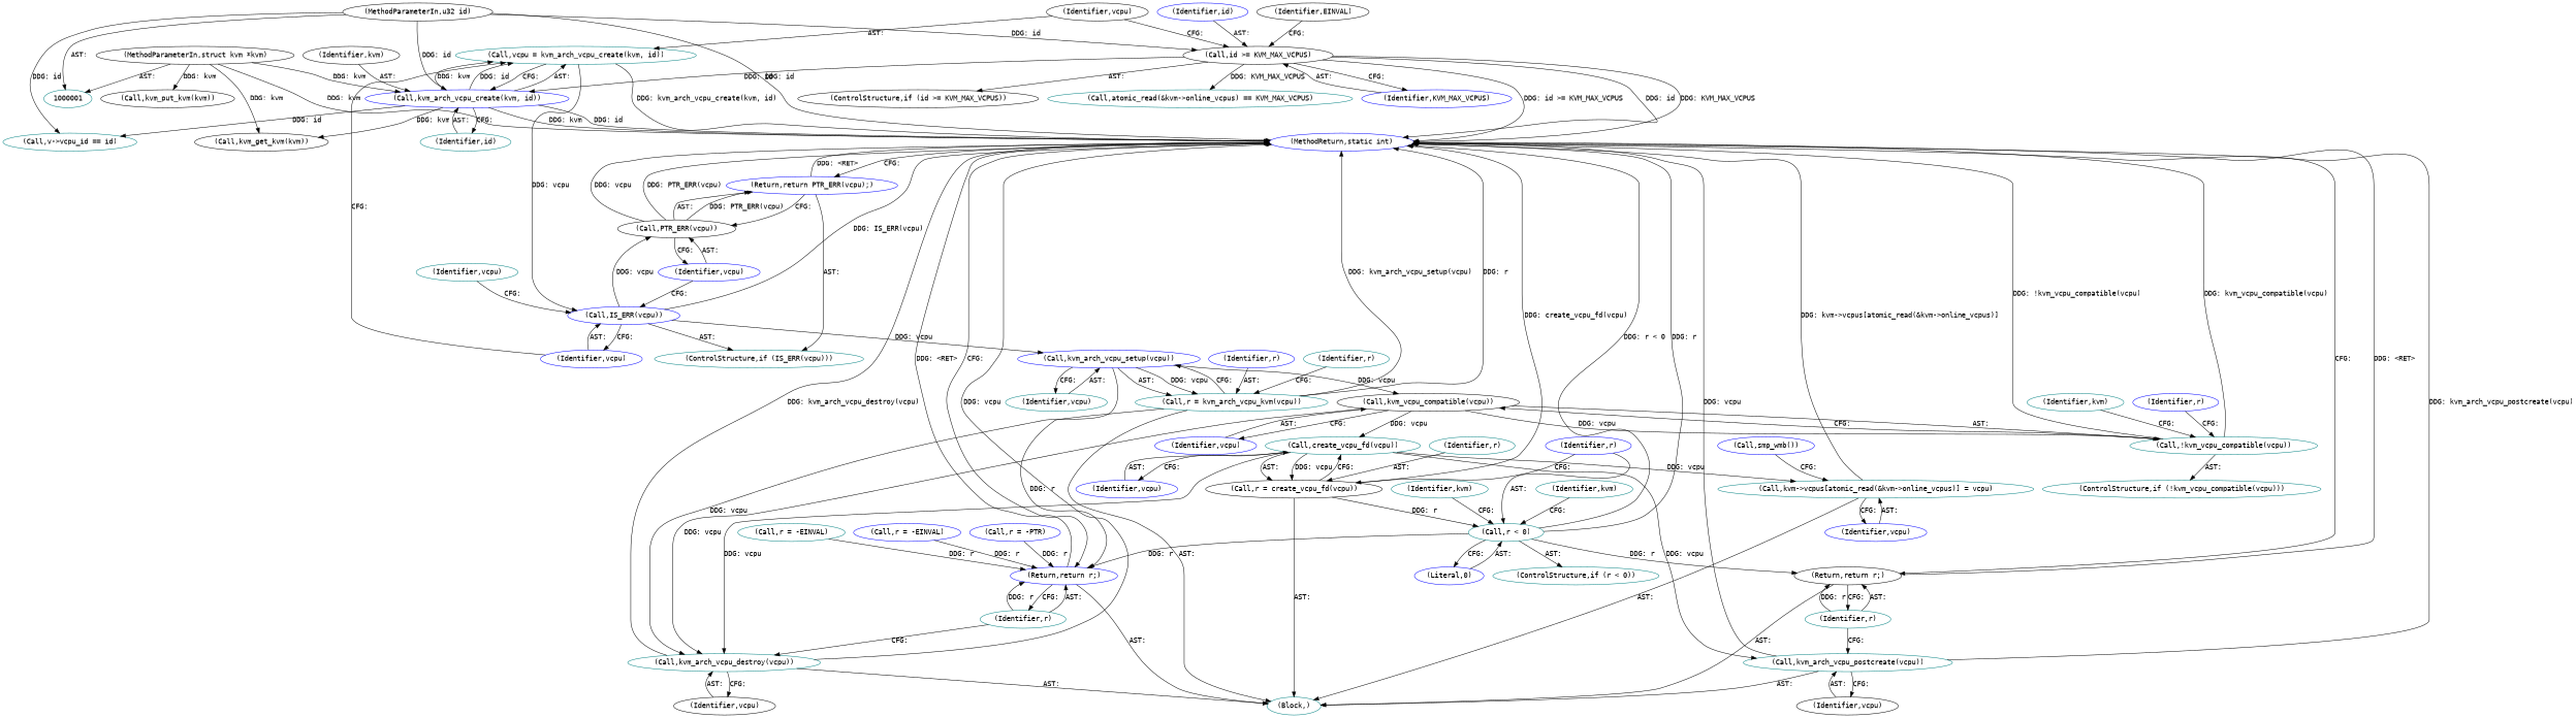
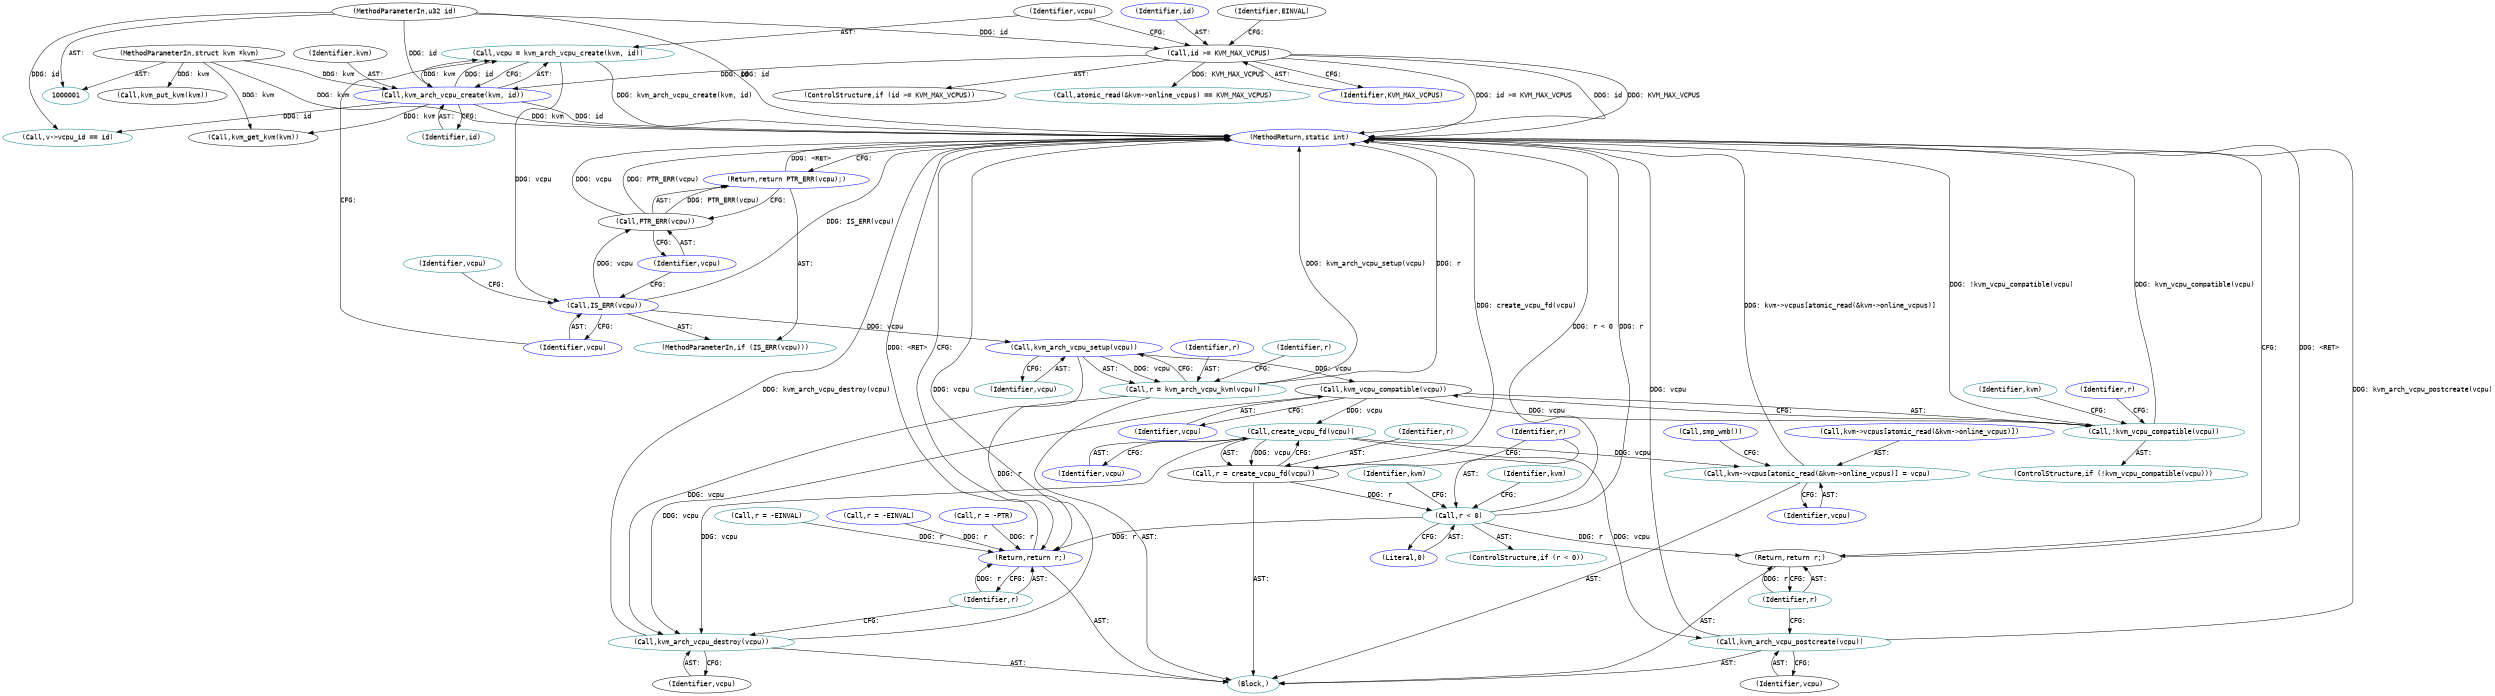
  digraph {
    fontname="DejaVu Sans Mono"
    node [color=teal fontname="DejaVu Sans Mono"]
    edge [fontname="DejaVu Sans Mono"]
    n1 [label="(Call,vcpu = kvm_arch_vcpu_create(kvm, id))"]
    n2 [color=blue label="(Call,kvm_arch_vcpu_create(kvm, id))"]
    n3 [color=blue label="(Call,IS_ERR(vcpu))"]
    n4 [color=blue label="(MethodReturn,static int)"]
    n5 [color=black label="(Call,kvm_get_kvm(kvm))"]
    n6 [label="(Call,v->vcpu_id == id)"]
    n7 [label="(Identifier,id)"]
    n8 [color=black label="(Call,PTR_ERR(vcpu))"]
    n9 [color=blue label="(Call,kvm_arch_vcpu_setup(vcpu))"]
-   n10 [label="(ControlStructure,if (IS_ERR(vcpu)))"]
+   n10 [label="(MethodParameterIn,if (IS_ERR(vcpu)))"]
    n11 [color=blue label="(Identifier,vcpu)"]
    n12 [label="(Block,)"]
    n13 [color=blue label="(Return,return PTR_ERR(vcpu);)"]
    n14 [color=blue label="(Return,return r;)"]
    n15 [color=black label="(Return,return r;)"]
    n16 [color=black label="(MethodParameterIn,struct kvm *kvm)"]
    n17 [color=black label="(Call,kvm_put_kvm(kvm))"]
    n18 [label=1000001]
    n19 [color=black label="(Call,id >= KVM_MAX_VCPUS)"]
    n20 [color=black label="(ControlStructure,if (id >= KVM_MAX_VCPUS))"]
    n21 [label="(Call,atomic_read(&kvm->online_vcpus) == KVM_MAX_VCPUS)"]
    n22 [color=blue label="(Identifier,KVM_MAX_VCPUS)"]
    n23 [color=black label="(MethodParameterIn,u32 id)"]
    n24 [color=blue label="(Identifier,vcpu)"]
    n25 [label="(Call,r = kvm_arch_vcpu_kvm(vcpu))"]
    n26 [color=black label="(Call,kvm_vcpu_compatible(vcpu))"]
    n27 [label="(Call,kvm_arch_vcpu_destroy(vcpu))"]
    n28 [label="(Identifier,vcpu)"]
    n29 [label="(Call,!kvm_vcpu_compatible(vcpu))"]
    n30 [label="(Call,create_vcpu_fd(vcpu))"]
    n31 [color=blue label="(Identifier,vcpu)"]
    n32 [color=black label="(Identifier,vcpu)"]
    n33 [label="(Identifier,r)"]
    n34 [label="(ControlStructure,if (!kvm_vcpu_compatible(vcpu)))"]
    n35 [color=black label="(Call,r = create_vcpu_fd(vcpu))"]
    n36 [label="(Call,kvm->vcpus[atomic_read(&kvm->online_vcpus)] = vcpu)"]
    n37 [label="(Call,kvm_arch_vcpu_postcreate(vcpu))"]
    n38 [color=blue label="(Identifier,vcpu)"]
    n39 [label="(Call,r < 0)"]
    n40 [color=blue label="(Identifier,vcpu)"]
    n41 [color=black label="(Identifier,vcpu)"]
    n42 [label="(ControlStructure,if (r < 0))"]
    n43 [color=blue label="(Literal,0)"]
    n44 [label="(Identifier,r)"]
    n45 [label="(Identifier,vcpu)"]
    n46 [color=blue label="(Call,smp_wmb())"]
    n47 [label="(Identifier,kvm)"]
    n48 [label="(Call,r = -EINVAL)"]
    n49 [color=black label="(Identifier,vcpu)"]
    n50 [color=blue label="(Call,r = -EINVAL)"]
    n51 [color=blue label="(Identifier,r)"]
    n52 [label="(Identifier,kvm)"]
+   n53 [color=blue label="(Call,kvm->vcpus[atomic_read(&kvm->online_vcpus)])"]
    n54 [label="(Identifier,r)"]
    n55 [color=blue label="(Identifier,id)"]
    n56 [label="(Identifier,kvm)"]
    n57 [color=blue label="(Call,r = -PTR)"]
    n58 [label="(Identifier,r)"]
    n59 [color=black label="(Identifier,EINVAL)"]
    n60 [color=blue label="(Identifier,r)"]
    n61 [color=blue label="(Identifier,r)"]
    n62 [color=black label="(Identifier,kvm)"]
    n1 -> n2 [label="CFG: "]
    n1 -> n3 [label="DDG: vcpu"]
    n1 -> n4 [label="DDG: kvm_arch_vcpu_create(kvm, id)"]
    n2 -> n1 [label="AST: "]
    n2 -> n1 [label="DDG: kvm"]
    n2 -> n1 [label="DDG: id"]
    n2 -> n4 [label="DDG: kvm"]
    n2 -> n4 [label="DDG: id"]
    n2 -> n5 [label="DDG: kvm"]
    n2 -> n6 [label="DDG: id"]
    n2 -> n7 [label="CFG: "]
    n3 -> n4 [label="DDG: IS_ERR(vcpu)"]
    n3 -> n8 [label="DDG: vcpu"]
    n3 -> n9 [label="DDG: vcpu"]
    n3 -> n10 [label="AST: "]
    n3 -> n11 [label="CFG: "]
    n4 -> n13 [label="CFG: "]
    n4 -> n14 [label="CFG: "]
    n4 -> n15 [label="CFG: "]
    n7 -> n2 [label="AST: "]
    n8 -> n4 [label="DDG: vcpu"]
    n8 -> n4 [label="DDG: PTR_ERR(vcpu)"]
    n8 -> n13 [label="AST: "]
    n8 -> n13 [label="DDG: PTR_ERR(vcpu)"]
    n8 -> n24 [label="CFG: "]
    n9 -> n25 [label="AST: "]
    n9 -> n25 [label="DDG: vcpu"]
    n9 -> n26 [label="DDG: vcpu"]
    n9 -> n27 [label="DDG: vcpu"]
    n9 -> n28 [label="CFG: "]
    n11 -> n1 [label="CFG: "]
    n11 -> n3 [label="AST: "]
    n13 -> n4 [label="DDG: <RET>"]
    n13 -> n8 [label="CFG: "]
    n13 -> n10 [label="AST: "]
    n14 -> n4 [label="DDG: <RET>"]
    n14 -> n12 [label="AST: "]
    n14 -> n33 [label="CFG: "]
    n15 -> n4 [label="DDG: <RET>"]
    n15 -> n12 [label="AST: "]
    n15 -> n44 [label="CFG: "]
    n16 -> n2 [label="DDG: kvm"]
    n16 -> n4 [label="DDG: kvm"]
    n16 -> n5 [label="DDG: kvm"]
    n16 -> n17 [label="DDG: kvm"]
    n16 -> n18 [label="AST: "]
    n19 -> n2 [label="DDG: id"]
    n19 -> n4 [label="DDG: id"]
    n19 -> n4 [label="DDG: KVM_MAX_VCPUS"]
    n19 -> n4 [label="DDG: id >= KVM_MAX_VCPUS"]
    n19 -> n20 [label="AST: "]
    n19 -> n21 [label="DDG: KVM_MAX_VCPUS"]
    n19 -> n22 [label="CFG: "]
    n22 -> n19 [label="AST: "]
    n23 -> n2 [label="DDG: id"]
    n23 -> n4 [label="DDG: id"]
    n23 -> n6 [label="DDG: id"]
    n23 -> n18 [label="AST: "]
    n23 -> n19 [label="DDG: id"]
    n24 -> n3 [label="CFG: "]
    n24 -> n8 [label="AST: "]
    n25 -> n4 [label="DDG: r"]
    n25 -> n4 [label="DDG: kvm_arch_vcpu_setup(vcpu)"]
    n25 -> n9 [label="CFG: "]
    n25 -> n12 [label="AST: "]
    n25 -> n14 [label="DDG: r"]
    n26 -> n27 [label="DDG: vcpu"]
    n26 -> n29 [label="AST: "]
    n26 -> n29 [label="DDG: vcpu"]
    n26 -> n30 [label="DDG: vcpu"]
    n26 -> n31 [label="CFG: "]
    n27 -> n4 [label="DDG: vcpu"]
    n27 -> n4 [label="DDG: kvm_arch_vcpu_destroy(vcpu)"]
    n27 -> n12 [label="AST: "]
    n27 -> n32 [label="CFG: "]
    n28 -> n9 [label="AST: "]
    n29 -> n4 [label="DDG: !kvm_vcpu_compatible(vcpu)"]
    n29 -> n4 [label="DDG: kvm_vcpu_compatible(vcpu)"]
    n29 -> n26 [label="CFG: "]
    n29 -> n34 [label="AST: "]
    n30 -> n27 [label="DDG: vcpu"]
    n30 -> n35 [label="AST: "]
    n30 -> n35 [label="DDG: vcpu"]
    n30 -> n36 [label="DDG: vcpu"]
    n30 -> n37 [label="DDG: vcpu"]
    n30 -> n38 [label="CFG: "]
    n31 -> n26 [label="AST: "]
    n32 -> n27 [label="AST: "]
    n33 -> n14 [label="AST: "]
    n33 -> n14 [label="DDG: r"]
    n33 -> n27 [label="CFG: "]
    n35 -> n4 [label="DDG: create_vcpu_fd(vcpu)"]
    n35 -> n12 [label="AST: "]
    n35 -> n30 [label="CFG: "]
    n35 -> n39 [label="DDG: r"]
    n36 -> n4 [label="DDG: kvm->vcpus[atomic_read(&kvm->online_vcpus)]"]
    n36 -> n12 [label="AST: "]
    n36 -> n40 [label="CFG: "]
    n37 -> n4 [label="DDG: kvm_arch_vcpu_postcreate(vcpu)"]
    n37 -> n4 [label="DDG: vcpu"]
    n37 -> n12 [label="AST: "]
    n37 -> n41 [label="CFG: "]
    n38 -> n30 [label="AST: "]
    n39 -> n4 [label="DDG: r"]
    n39 -> n4 [label="DDG: r < 0"]
    n39 -> n14 [label="DDG: r"]
    n39 -> n15 [label="DDG: r"]
    n39 -> n42 [label="AST: "]
    n39 -> n43 [label="CFG: "]
    n40 -> n36 [label="AST: "]
    n41 -> n37 [label="AST: "]
    n43 -> n39 [label="AST: "]
    n44 -> n15 [label="AST: "]
    n44 -> n15 [label="DDG: r"]
    n44 -> n37 [label="CFG: "]
    n45 -> n3 [label="CFG: "]
    n46 -> n36 [label="CFG: "]
    n47 -> n29 [label="CFG: "]
    n48 -> n14 [label="DDG: r"]
    n49 -> n1 [label="AST: "]
    n49 -> n19 [label="CFG: "]
    n50 -> n14 [label="DDG: r"]
    n51 -> n25 [label="AST: "]
    n52 -> n39 [label="CFG: "]
+   n53 -> n36 [label="AST: "]
    n54 -> n35 [label="AST: "]
    n55 -> n19 [label="AST: "]
    n56 -> n39 [label="CFG: "]
    n57 -> n14 [label="DDG: r"]
    n58 -> n25 [label="CFG: "]
    n59 -> n19 [label="CFG: "]
    n60 -> n35 [label="CFG: "]
    n60 -> n39 [label="AST: "]
    n61 -> n29 [label="CFG: "]
    n62 -> n2 [label="AST: "]
  }
